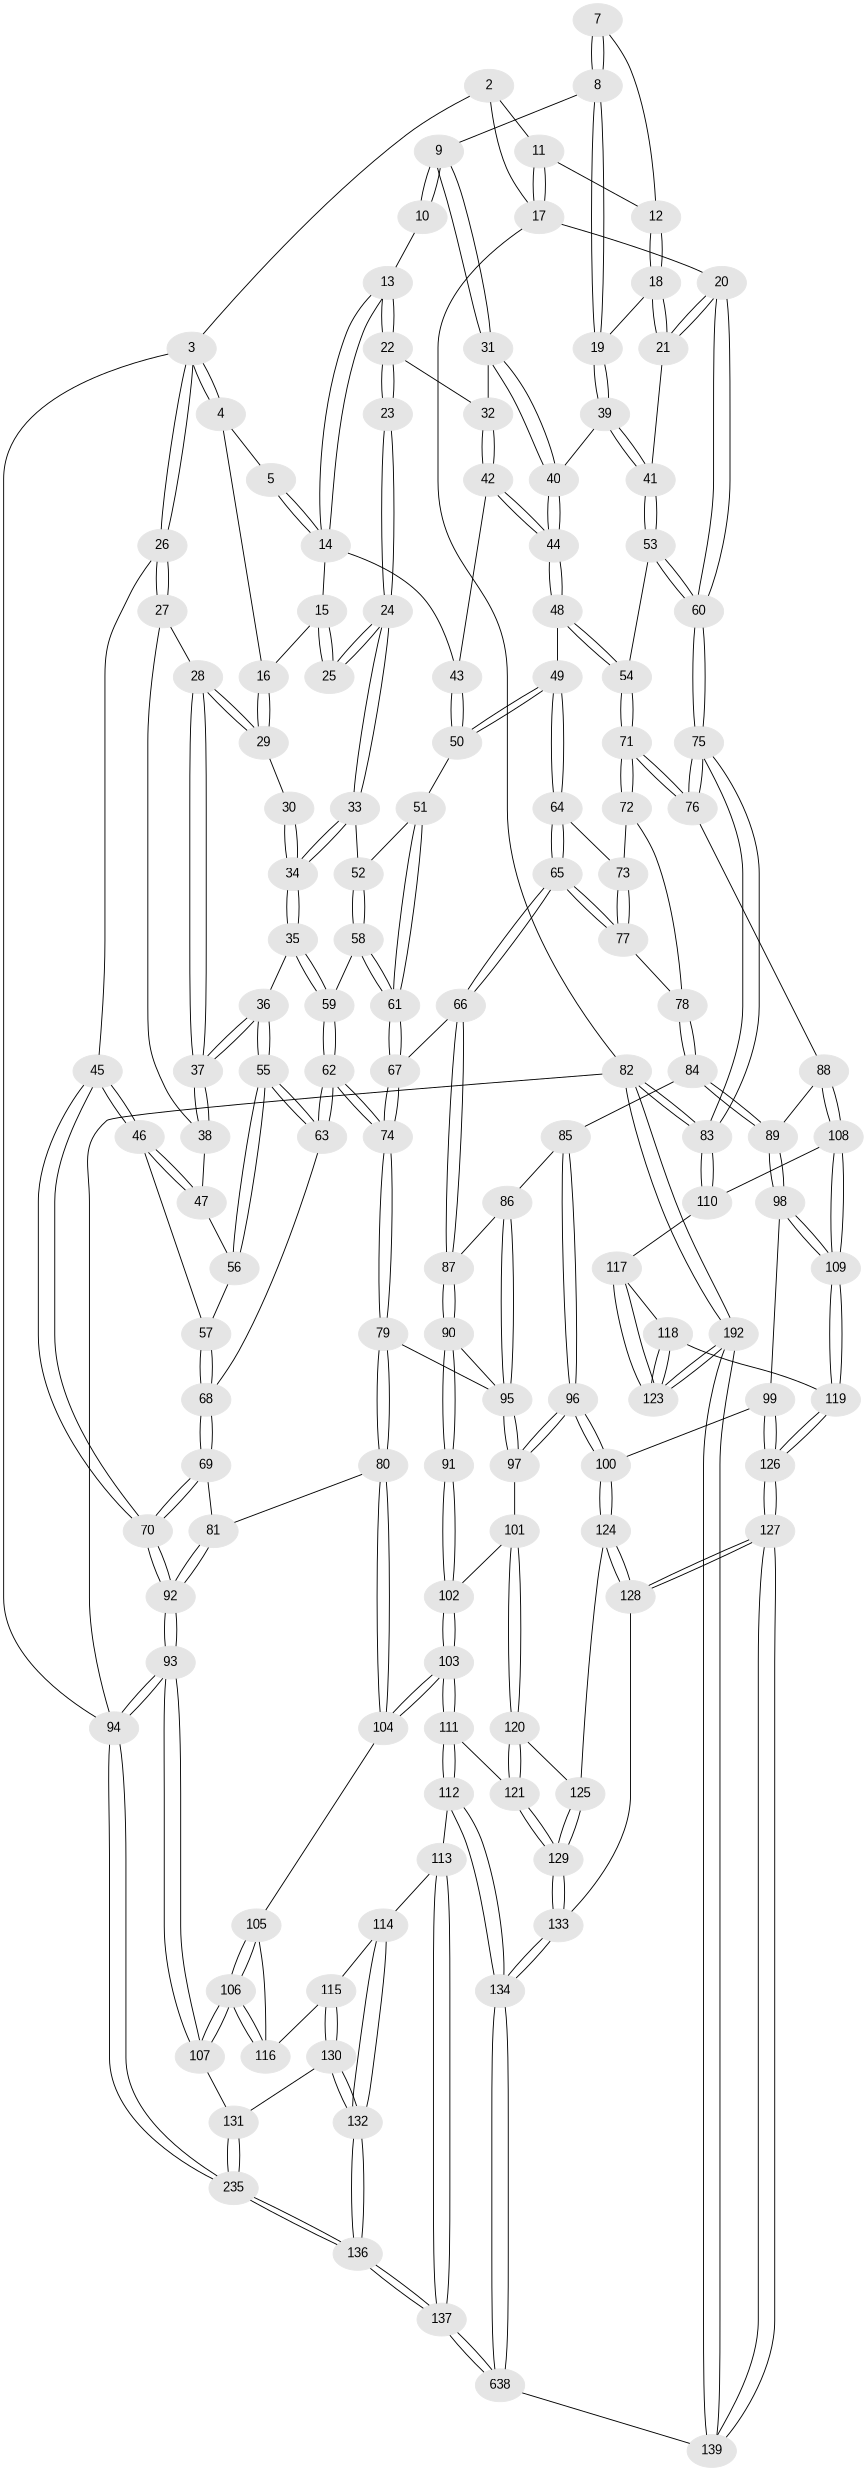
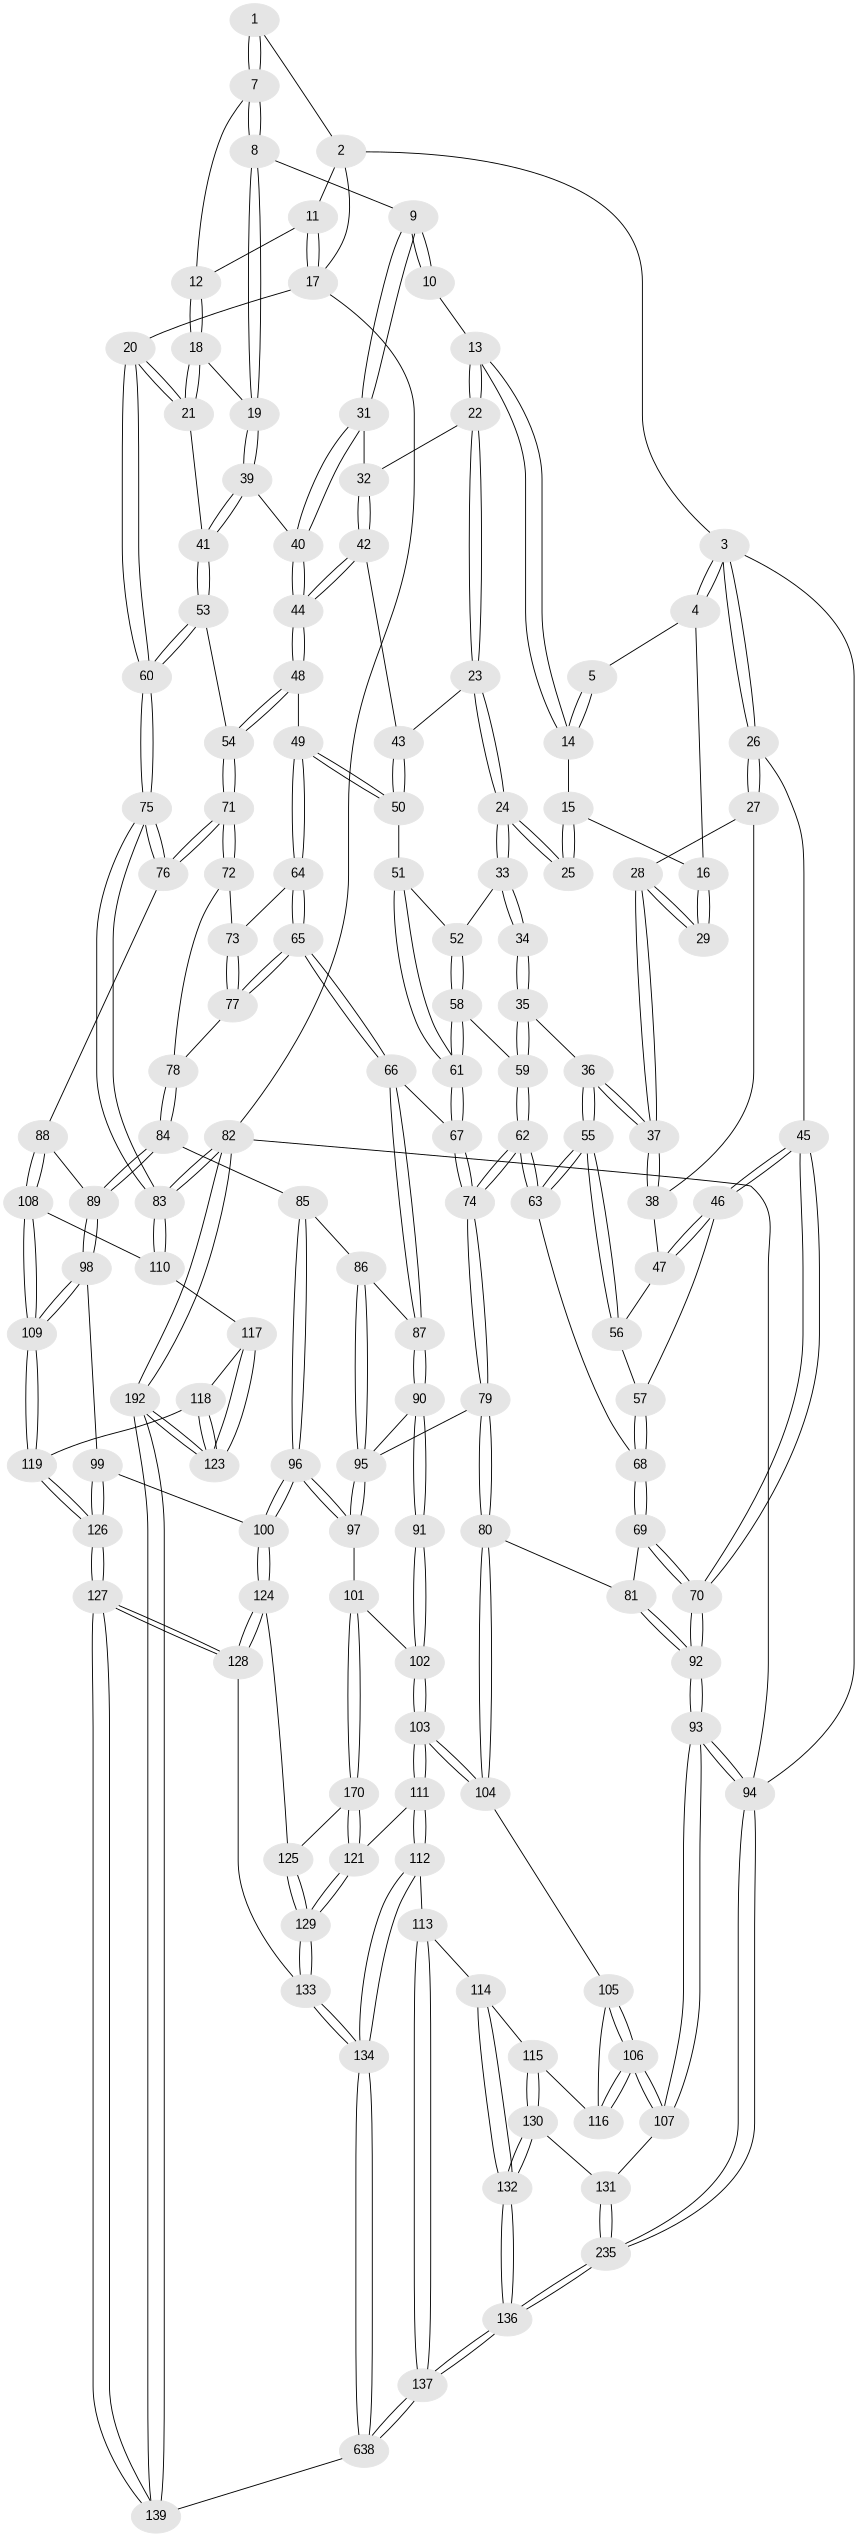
  graph {
    fontname="Liberation Sans"
    node [color=gray90 fontname="Liberation Sans" style=filled]
    edge [fontname="Liberation Sans"]
+   1
    2
    7
    3
    11
    17
    8
    12
    4
    26
    94
    20
    82
    5
    16
    27
    45
    n18 [label=235]
    14
    29
    15
    10
    13
    9
    19
    18
    31
    39
    32
    40
    22
    21
    23
    25
-   30
    60
    83
    n38 [label=192]
    41
    75
    53
    24
    43
    42
    33
    50
    34
    52
    28
    38
    46
    70
    37
    47
    35
    44
    58
    36
    59
    55
    62
    56
    63
    48
    54
    51
    49
    57
    92
    68
    64
    71
    65
    73
    61
    67
    72
    76
    69
    74
    79
    66
    77
    87
    78
    90
    81
    93
    88
    84
    80
    95
    110
    89
    108
    85
    104
    91
    102
    105
    123
    139
    117
    86
    96
    98
    97
    100
    109
    99
    103
    107
    131
    136
    101
    124
-   120
+   120 [label=170]
    126
    119
    127
    125
    128
    121
    111
    112
    106
    116
    118
    113
    134
    129
    114
    137
    n134 [label=638]
    115
    132
    130
    133
+   1 -- 2
+   1 -- 7
+   1 -- 7
    2 -- 3
    2 -- 11
    2 -- 17
    7 -- 8
    7 -- 8
    7 -- 12
    3 -- 4
    3 -- 4
    3 -- 26
    3 -- 26
    3 -- 94
    11 -- 17
    11 -- 17
    11 -- 12
    17 -- 20
    17 -- 82
    8 -- 9
    8 -- 19
    8 -- 19
    12 -- 18
    12 -- 18
    4 -- 5
    4 -- 16
    26 -- 27
    26 -- 27
    26 -- 45
    94 -- n18
    94 -- n18
    20 -- 21
    20 -- 21
    20 -- 60
    20 -- 60
    82 -- 94
    82 -- 83
    82 -- 83
    82 -- n38
    82 -- n38
    5 -- 14
    5 -- 14
    16 -- 29
    16 -- 29
    27 -- 28
    27 -- 38
    45 -- 46
    45 -- 46
    45 -- 70
    45 -- 70
    n18 -- 136
    n18 -- 136
    14 -- 15
-   29 -- 30
    15 -- 16
    15 -- 25
    15 -- 25
    10 -- 13
    13 -- 14
    13 -- 14
    13 -- 22
    13 -- 22
    9 -- 10
    9 -- 10
    9 -- 31
    9 -- 31
    19 -- 39
    19 -- 39
    18 -- 19
    18 -- 21
    18 -- 21
    31 -- 32
    31 -- 40
    31 -- 40
    39 -- 40
    39 -- 41
    39 -- 41
    32 -- 42
    32 -- 42
    40 -- 44
    40 -- 44
    22 -- 32
    22 -- 23
    22 -- 23
    21 -- 41
    23 -- 24
    23 -- 24
-   14 -- 43
-   30 -- 34
-   30 -- 34
+   23 -- 43
    60 -- 75
    60 -- 75
    83 -- 110
    83 -- 110
    n38 -- 123
    n38 -- 123
    n38 -- 139
    n38 -- 139
    41 -- 53
    41 -- 53
    75 -- 83
    75 -- 83
    75 -- 76
    75 -- 76
    53 -- 60
    53 -- 60
    53 -- 54
    24 -- 25
    24 -- 25
    24 -- 33
    24 -- 33
    43 -- 50
    43 -- 50
    42 -- 43
    42 -- 44
    42 -- 44
    33 -- 34
    33 -- 34
    33 -- 52
    50 -- 51
    34 -- 35
    34 -- 35
    52 -- 58
    52 -- 58
    28 -- 29
    28 -- 29
    28 -- 37
    28 -- 37
    38 -- 47
    46 -- 47
    46 -- 47
    46 -- 57
    70 -- 92
    70 -- 92
    37 -- 38
    37 -- 38
    47 -- 56
    35 -- 36
    35 -- 59
    35 -- 59
    44 -- 48
    44 -- 48
    58 -- 59
    58 -- 61
    58 -- 61
    36 -- 37
    36 -- 37
    36 -- 55
    36 -- 55
    59 -- 62
    59 -- 62
    55 -- 56
    55 -- 56
    55 -- 63
    55 -- 63
    62 -- 63
    62 -- 63
    62 -- 74
    62 -- 74
    56 -- 57
    63 -- 68
    48 -- 54
    48 -- 54
    48 -- 49
    54 -- 71
    54 -- 71
    51 -- 52
    51 -- 61
    51 -- 61
    49 -- 50
    49 -- 50
    49 -- 64
    49 -- 64
    57 -- 68
    57 -- 68
    92 -- 93
    92 -- 93
    68 -- 69
    68 -- 69
    64 -- 65
    64 -- 65
    64 -- 73
    71 -- 72
    71 -- 72
    71 -- 76
    71 -- 76
    65 -- 66
    65 -- 66
    65 -- 77
    65 -- 77
    73 -- 77
    73 -- 77
    61 -- 67
    61 -- 67
    67 -- 74
    67 -- 74
    72 -- 73
    72 -- 78
    76 -- 88
    69 -- 70
    69 -- 70
    69 -- 81
    74 -- 79
    74 -- 79
    79 -- 80
    79 -- 80
    79 -- 95
    66 -- 67
    66 -- 87
    66 -- 87
    77 -- 78
    87 -- 90
    87 -- 90
    78 -- 84
    78 -- 84
    90 -- 95
    90 -- 91
    90 -- 91
    81 -- 92
    81 -- 92
    93 -- 94
    93 -- 94
    93 -- 107
    93 -- 107
    88 -- 89
    88 -- 108
    88 -- 108
    84 -- 89
    84 -- 89
    84 -- 85
    80 -- 81
    80 -- 104
    80 -- 104
    95 -- 97
    95 -- 97
    110 -- 117
    89 -- 98
    89 -- 98
    108 -- 110
    108 -- 109
    108 -- 109
    85 -- 86
    85 -- 96
    85 -- 96
    104 -- 105
    91 -- 102
    91 -- 102
    102 -- 103
    102 -- 103
    105 -- 106
    105 -- 106
    105 -- 116
    117 -- 123
    117 -- 123
    117 -- 118
    86 -- 87
    86 -- 95
    86 -- 95
    96 -- 97
    96 -- 97
    96 -- 100
    96 -- 100
    98 -- 109
    98 -- 109
    98 -- 99
    97 -- 101
    100 -- 124
    100 -- 124
    109 -- 119
    109 -- 119
    99 -- 100
    99 -- 126
    99 -- 126
    103 -- 104
    103 -- 104
    103 -- 111
    103 -- 111
    107 -- 131
    131 -- n18
    131 -- n18
    136 -- 137
    136 -- 137
    101 -- 102
    101 -- 120
    101 -- 120
    124 -- 125
    124 -- 128
    124 -- 128
    120 -- 125
    120 -- 121
    120 -- 121
    126 -- 127
    126 -- 127
    119 -- 126
    119 -- 126
    127 -- 139
    127 -- 139
    127 -- 128
    127 -- 128
    125 -- 129
    125 -- 129
    128 -- 133
    121 -- 129
    121 -- 129
    111 -- 121
    111 -- 112
    111 -- 112
    112 -- 113
    112 -- 134
    112 -- 134
    106 -- 107
    106 -- 107
    106 -- 116
    106 -- 116
    118 -- 123
    118 -- 123
    118 -- 119
    113 -- 114
    113 -- 137
    113 -- 137
    134 -- n134
    134 -- n134
    129 -- 133
    129 -- 133
    114 -- 115
    114 -- 132
    114 -- 132
    137 -- n134
    137 -- n134
    n134 -- 139
    115 -- 116
    115 -- 130
    115 -- 130
    132 -- 136
    132 -- 136
    130 -- 131
    130 -- 132
    130 -- 132
    133 -- 134
    133 -- 134
  }
